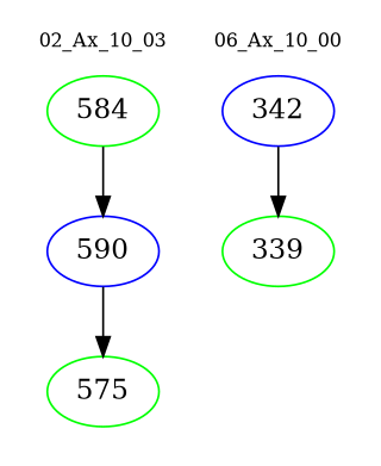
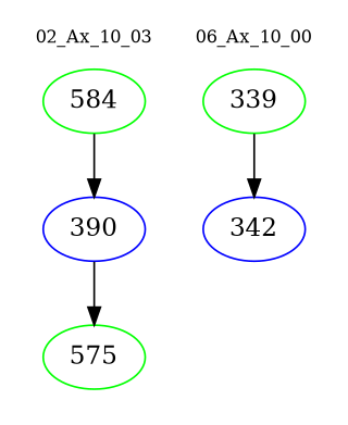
  digraph {
    node [color=green]
    edge [color=black]
-   n1 [color=blue label=590]
+   n1 [color=blue label=390]
    n2 [label=575]
    n3 [label=584]
    n4 [color=blue label=342]
    n5 [label=339]
    subgraph cluster_1 {
      color=white
      fontsize=10
      label="02_Ax_10_03"
      n1
      n2
      n3
    }
    subgraph cluster_2 {
      color=white
      fontsize=10
      label="06_Ax_10_00"
      n4
      n5
    }
    n1 -> n2
    n3 -> n1
-   n4 -> n5
+   n5 -> n4
  }
